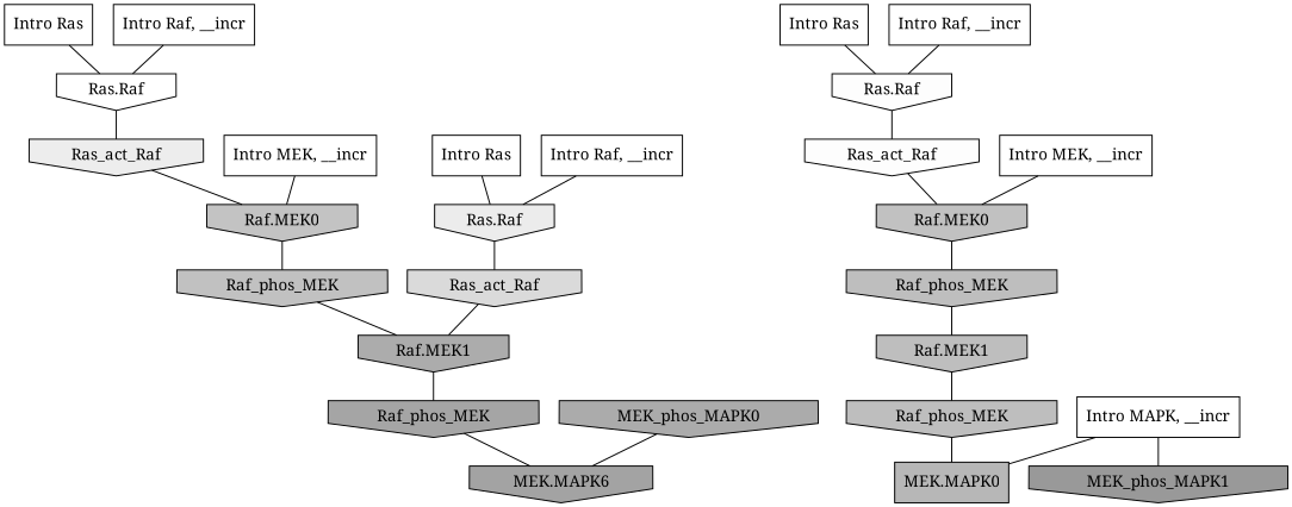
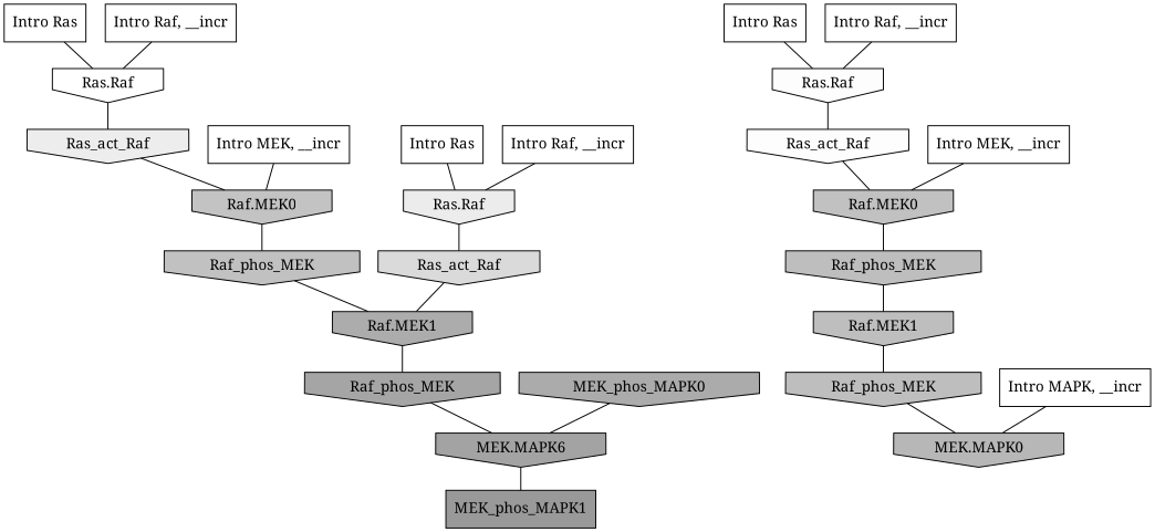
  digraph {
    fontname="Noto Serif"
    rankdir=TB
    ranksep=0.30
    node [fillcolor="0.000 0.000 1.000" fontname="Noto Serif" shape=invhouse style=filled]
    edge [color="0.000 0.000 0.000" dir=none fontname="Noto Serif"]
    n1 [label="Intro Ras" shape=rectangle]
    n2 [label="Ras.Raf"]
    n3 [fillcolor="0.000 0.000 0.928" label=Ras_act_Raf]
    n4 [label="Intro Ras" shape=rectangle]
    n5 [fillcolor="0.000 0.000 0.992" label="Ras.Raf"]
    n6 [fillcolor="0.000 0.000 0.990" label=Ras_act_Raf]
    n7 [label="Intro Ras" shape=rectangle]
    n8 [fillcolor="0.000 0.000 0.922" label="Ras.Raf"]
    n9 [fillcolor="0.000 0.000 0.854" label=Ras_act_Raf]
    n10 [label="Intro Raf, __incr" shape=rectangle]
    n11 [label="Intro Raf, __incr" shape=rectangle]
    n12 [label="Intro Raf, __incr" shape=rectangle]
    n13 [label="Intro MEK, __incr" shape=rectangle]
    n14 [fillcolor="0.000 0.000 0.762" label="Raf.MEK0"]
    n15 [fillcolor="0.000 0.000 0.755" label=Raf_phos_MEK]
    n16 [label="Intro MEK, __incr" shape=rectangle]
    n17 [fillcolor="0.000 0.000 0.754" label="Raf.MEK0"]
    n18 [fillcolor="0.000 0.000 0.743" label=Raf_phos_MEK]
    n19 [label="Intro MAPK, __incr" shape=rectangle]
-   n20 [fillcolor="0.000 0.000 0.716" label="MEK.MAPK0" shape=box]
+   n20 [fillcolor="0.000 0.000 0.716" label="MEK.MAPK0"]
    n21 [fillcolor="0.000 0.000 0.674" label="Raf.MEK1"]
    n22 [fillcolor="0.000 0.000 0.648" label=Raf_phos_MEK]
    n23 [fillcolor="0.000 0.000 0.743" label="Raf.MEK1"]
    n24 [fillcolor="0.000 0.000 0.743" label=Raf_phos_MEK]
    n25 [fillcolor="0.000 0.000 0.669" label=MEK_phos_MAPK0]
    n26 [fillcolor="0.000 0.000 0.638" label="MEK.MAPK6"]
-   n27 [fillcolor="0.000 0.000 0.600" label=MEK_phos_MAPK1]
+   n27 [fillcolor="0.000 0.000 0.600" label=MEK_phos_MAPK1 shape=box]
    n1 -> n2
    n2 -> n3
    n3 -> n14
    n4 -> n5
    n5 -> n6
    n6 -> n17
    n7 -> n8
    n8 -> n9
    n9 -> n21
    n10 -> n2
    n11 -> n8
    n12 -> n5
    n13 -> n14
    n14 -> n15
    n15 -> n21
    n16 -> n17
    n17 -> n18
    n18 -> n23
    n19 -> n20
    n21 -> n22
    n22 -> n26
    n23 -> n24
    n24 -> n20
    n25 -> n26
-   n19 -> n27
+   n26 -> n27
  }
